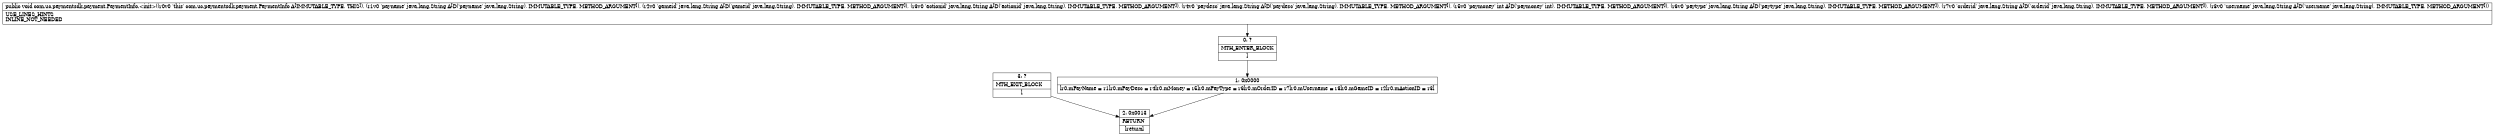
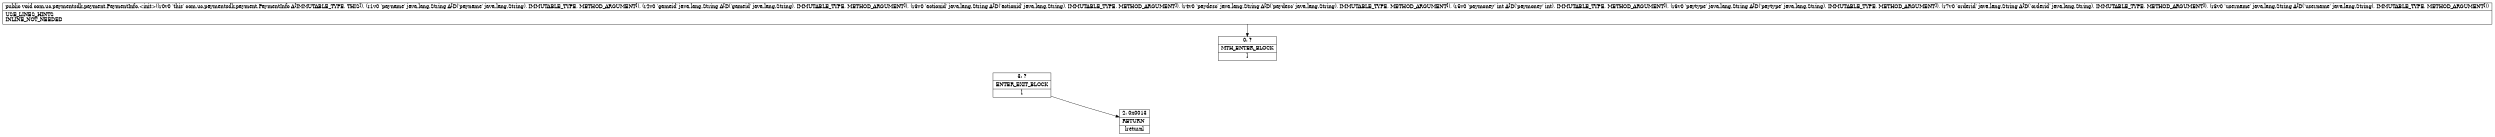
  digraph {
    node [shape=record]
    n1 [label="{0\:\ ?|MTH_ENTER_BLOCK\l|l}"]
-   n2 [label="{1\:\ 0x0000|lr0.mPayName = r1lr0.mPayDesc = r4lr0.mMoney = r5lr0.mPayType = r6lr0.mOrderID = r7lr0.mUsername = r8lr0.mGameID = r2lr0.mActionID = r3l}"]
    n3 [label="{2\:\ 0x0013|RETURN\l|lreturnl}"]
-   n4 [label="{3\:\ ?|MTH_EXIT_BLOCK\l|l}"]
+   n4 [label="{3\:\ ?|ENTER_EXIT_BLOCK\l|l}"]
    n5 [label="{public void com.uc.paymentsdk.payment.PaymentInfo.\<init\>((r0v0 'this' com.uc.paymentsdk.payment.PaymentInfo A[IMMUTABLE_TYPE, THIS]), (r1v0 'payname' java.lang.String A[D('payname' java.lang.String), IMMUTABLE_TYPE, METHOD_ARGUMENT]), (r2v0 'gameid' java.lang.String A[D('gameid' java.lang.String), IMMUTABLE_TYPE, METHOD_ARGUMENT]), (r3v0 'actionid' java.lang.String A[D('actionid' java.lang.String), IMMUTABLE_TYPE, METHOD_ARGUMENT]), (r4v0 'paydesc' java.lang.String A[D('paydesc' java.lang.String), IMMUTABLE_TYPE, METHOD_ARGUMENT]), (r5v0 'paymoney' int A[D('paymoney' int), IMMUTABLE_TYPE, METHOD_ARGUMENT]), (r6v0 'paytype' java.lang.String A[D('paytype' java.lang.String), IMMUTABLE_TYPE, METHOD_ARGUMENT]), (r7v0 'orderid' java.lang.String A[D('orderid' java.lang.String), IMMUTABLE_TYPE, METHOD_ARGUMENT]), (r8v0 'username' java.lang.String A[D('username' java.lang.String), IMMUTABLE_TYPE, METHOD_ARGUMENT]))  | USE_LINES_HINTS\lINLINE_NOT_NEEDED\l}"]
-   n1 -> n2
-   n2 -> n3
    n4 -> n3
    n5 -> n1
  }
